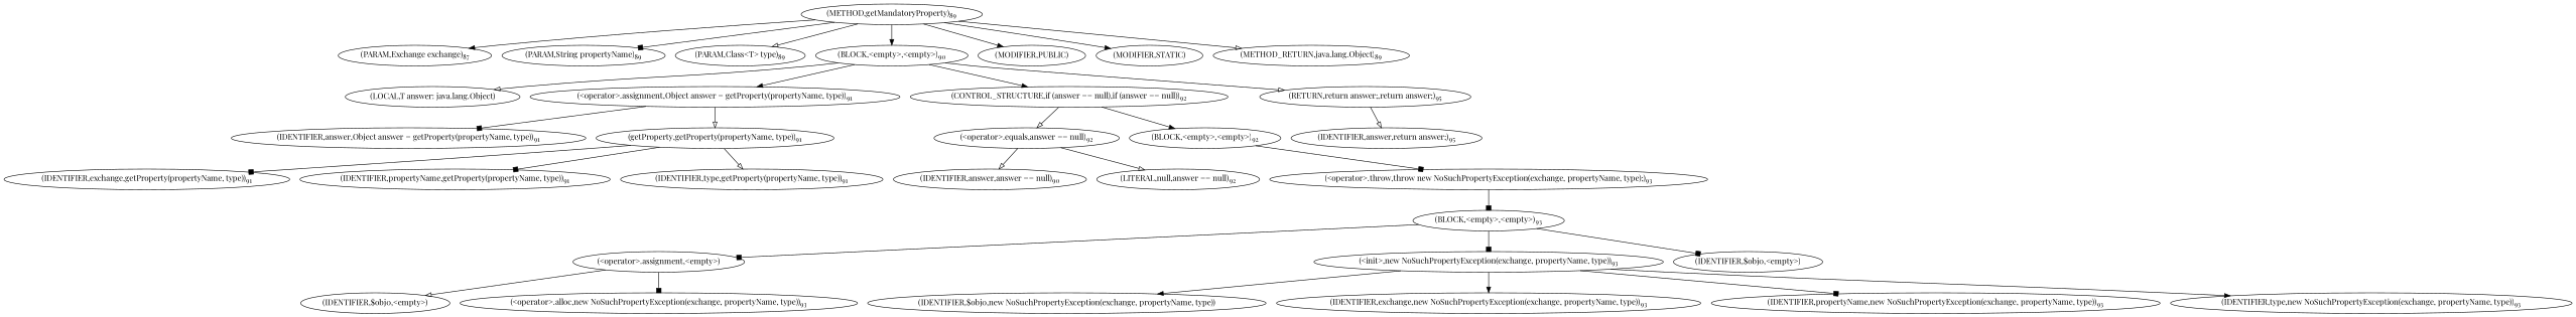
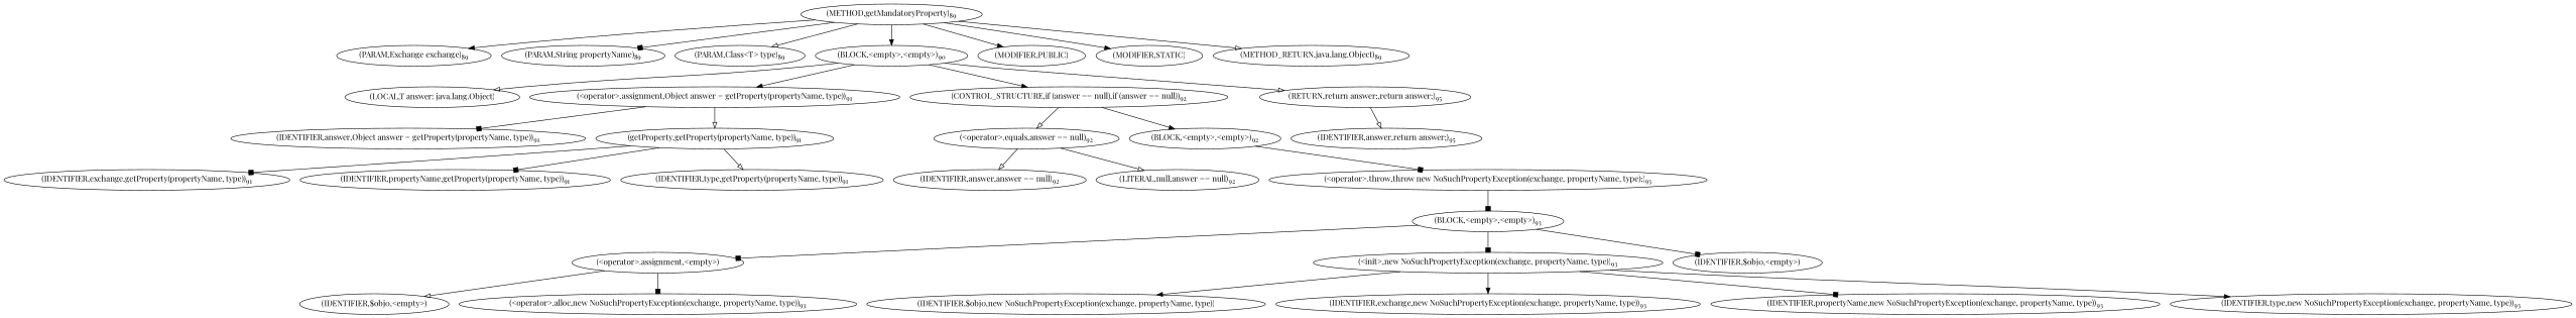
  digraph {
    fontname="Playfair Display"
    node [fontname="Playfair Display"]
    edge [arrowhead=box fontname="Playfair Display"]
    n1 [label=<(METHOD,getMandatoryProperty)<SUB>89</SUB>>]
-   n2 [label=<(PARAM,Exchange exchange)<SUB>87</SUB>>]
+   n2 [label=<(PARAM,Exchange exchange)<SUB>89</SUB>>]
    n3 [label=<(PARAM,String propertyName)<SUB>89</SUB>>]
    n4 [label=<(PARAM,Class&lt;T&gt; type)<SUB>89</SUB>>]
    n5 [label=<(BLOCK,&lt;empty&gt;,&lt;empty&gt;)<SUB>90</SUB>>]
    n6 [label=<(MODIFIER,PUBLIC)>]
    n7 [label=<(MODIFIER,STATIC)>]
    n8 [label=<(METHOD_RETURN,java.lang.Object)<SUB>89</SUB>>]
    n9 [label=<(LOCAL,T answer: java.lang.Object)>]
    n10 [label=<(&lt;operator&gt;.assignment,Object answer = getProperty(propertyName, type))<SUB>91</SUB>>]
    n11 [label=<(CONTROL_STRUCTURE,if (answer == null),if (answer == null))<SUB>92</SUB>>]
    n12 [label=<(RETURN,return answer;,return answer;)<SUB>95</SUB>>]
    n13 [label=<(IDENTIFIER,answer,Object answer = getProperty(propertyName, type))<SUB>91</SUB>>]
    n14 [label=<(getProperty,getProperty(propertyName, type))<SUB>91</SUB>>]
    n15 [label=<(&lt;operator&gt;.equals,answer == null)<SUB>92</SUB>>]
    n16 [label=<(BLOCK,&lt;empty&gt;,&lt;empty&gt;)<SUB>92</SUB>>]
    n17 [label=<(IDENTIFIER,answer,return answer;)<SUB>95</SUB>>]
    n18 [label=<(IDENTIFIER,exchange,getProperty(propertyName, type))<SUB>91</SUB>>]
    n19 [label=<(IDENTIFIER,propertyName,getProperty(propertyName, type))<SUB>91</SUB>>]
    n20 [label=<(IDENTIFIER,type,getProperty(propertyName, type))<SUB>91</SUB>>]
-   n21 [label=<(IDENTIFIER,answer,answer == null)<SUB>90</SUB>>]
+   n21 [label=<(IDENTIFIER,answer,answer == null)<SUB>92</SUB>>]
    n22 [label=<(LITERAL,null,answer == null)<SUB>92</SUB>>]
    n23 [label=<(&lt;operator&gt;.throw,throw new NoSuchPropertyException(exchange, propertyName, type);)<SUB>93</SUB>>]
    n24 [label=<(BLOCK,&lt;empty&gt;,&lt;empty&gt;)<SUB>93</SUB>>]
    n25 [label=<(&lt;operator&gt;.assignment,&lt;empty&gt;)>]
    n26 [label=<(&lt;init&gt;,new NoSuchPropertyException(exchange, propertyName, type))<SUB>93</SUB>>]
    n27 [label=<(IDENTIFIER,$obj0,&lt;empty&gt;)>]
    n28 [label=<(IDENTIFIER,$obj0,&lt;empty&gt;)>]
    n29 [label=<(&lt;operator&gt;.alloc,new NoSuchPropertyException(exchange, propertyName, type))<SUB>93</SUB>>]
    n30 [label=<(IDENTIFIER,$obj0,new NoSuchPropertyException(exchange, propertyName, type))>]
    n31 [label=<(IDENTIFIER,exchange,new NoSuchPropertyException(exchange, propertyName, type))<SUB>93</SUB>>]
    n32 [label=<(IDENTIFIER,propertyName,new NoSuchPropertyException(exchange, propertyName, type))<SUB>93</SUB>>]
    n33 [label=<(IDENTIFIER,type,new NoSuchPropertyException(exchange, propertyName, type))<SUB>93</SUB>>]
    n1 -> n2 [arrowhead=normal]
    n1 -> n3
    n1 -> n4 [arrowhead=onormal]
    n1 -> n5 [arrowhead=normal]
    n1 -> n6 [arrowhead=normal]
    n1 -> n7 [arrowhead=normal]
    n1 -> n8 [arrowhead=onormal]
    n5 -> n9 [arrowhead=onormal]
    n5 -> n10 [arrowhead=normal]
    n5 -> n11 [arrowhead=normal]
    n5 -> n12 [arrowhead=onormal]
    n10 -> n13
    n10 -> n14 [arrowhead=onormal]
    n11 -> n15 [arrowhead=onormal]
    n11 -> n16 [arrowhead=normal]
    n12 -> n17 [arrowhead=onormal]
    n14 -> n18
    n14 -> n19
    n14 -> n20 [arrowhead=onormal]
    n15 -> n21 [arrowhead=onormal]
    n15 -> n22 [arrowhead=onormal]
    n16 -> n23
    n23 -> n24
    n24 -> n25
    n24 -> n26
    n24 -> n27
    n25 -> n28 [arrowhead=onormal]
    n25 -> n29
    n26 -> n30 [arrowhead=normal]
    n26 -> n31 [arrowhead=normal]
    n26 -> n32
    n26 -> n33 [arrowhead=normal]
  }
